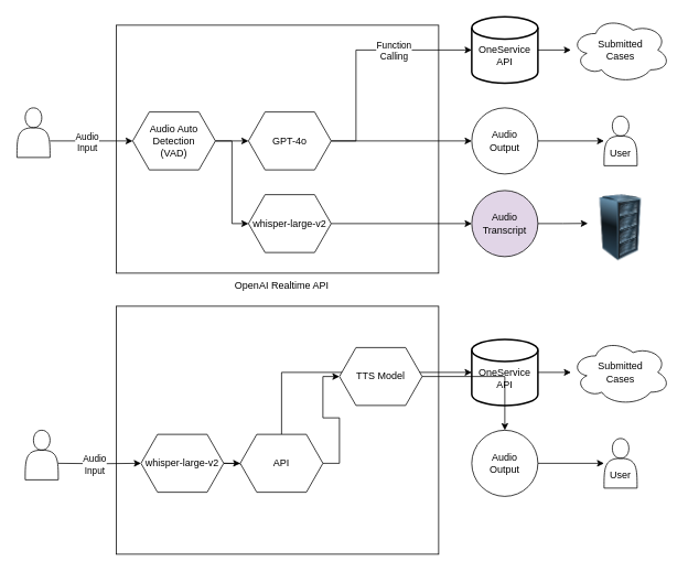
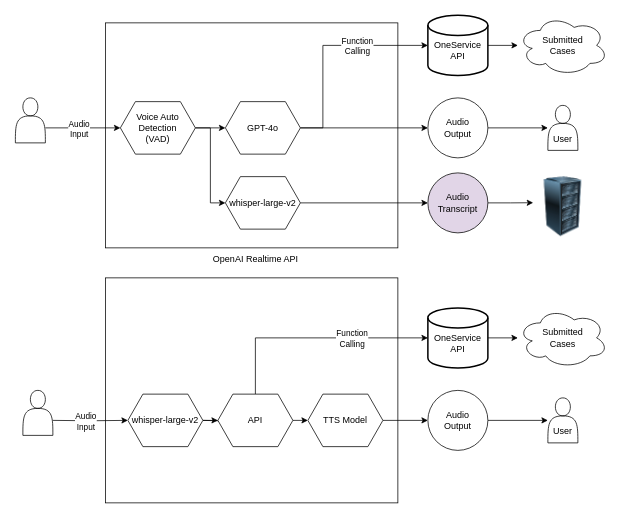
  <mxCell id="0" />
  <mxCell id="1" parent="0" />
  <mxCell id="2" value="" style="whiteSpace=wrap;html=1;" vertex="1" parent="1"><mxGeometry x="140" y="370" width="390" height="300" as="geometry" /></mxCell>
  <mxCell id="3" value="" style="whiteSpace=wrap;html=1;" parent="1" vertex="1"><mxGeometry x="140" y="30" width="390" height="300" as="geometry" /></mxCell>
  <mxCell id="4" style="edgeStyle=orthogonalEdgeStyle;rounded=0;orthogonalLoop=1;jettySize=auto;html=1;" parent="1" source="5" target="21" edge="1"><mxGeometry relative="1" as="geometry"><mxPoint x="720" y="60" as="targetPoint" /></mxGeometry></mxCell>
  <mxCell id="5" value="&lt;br&gt;OneService API" style="strokeWidth=2;html=1;shape=mxgraph.flowchart.database;whiteSpace=wrap;" parent="1" vertex="1"><mxGeometry x="570" y="20" width="80" height="80" as="geometry" /></mxCell>
  <mxCell id="6" style="edgeStyle=orthogonalEdgeStyle;rounded=0;orthogonalLoop=1;jettySize=auto;html=1;" parent="1" edge="1"><mxGeometry relative="1" as="geometry"><mxPoint x="60" y="170" as="sourcePoint" /><mxPoint x="160" y="170" as="targetPoint" /></mxGeometry></mxCell>
  <mxCell id="7" value="&lt;div&gt;Audio&lt;br&gt;Input&lt;/div&gt;" style="edgeLabel;html=1;align=center;verticalAlign=middle;resizable=0;points=[];" parent="6" vertex="1" connectable="0"><mxGeometry x="-0.115" y="-1" relative="1" as="geometry"><mxPoint as="offset" /></mxGeometry></mxCell>
  <mxCell id="8" value="" style="shape=actor;whiteSpace=wrap;html=1;" parent="1" vertex="1"><mxGeometry x="20" y="130" width="40" height="60" as="geometry" /></mxCell>
  <mxCell id="9" value="OpenAI Realtime API" style="text;html=1;align=center;verticalAlign=middle;resizable=0;points=[];autosize=1;strokeColor=none;fillColor=none;" parent="1" vertex="1"><mxGeometry x="270" y="330" width="140" height="30" as="geometry" /></mxCell>
  <mxCell id="10" value="" style="edgeStyle=orthogonalEdgeStyle;rounded=0;orthogonalLoop=1;jettySize=auto;html=1;exitX=1;exitY=0.5;exitDx=0;exitDy=0;" parent="1" source="24" target="12" edge="1"><mxGeometry relative="1" as="geometry"><mxPoint x="410" y="270" as="sourcePoint" /></mxGeometry></mxCell>
  <mxCell id="11" style="edgeStyle=orthogonalEdgeStyle;rounded=0;orthogonalLoop=1;jettySize=auto;html=1;entryX=0.005;entryY=0.435;entryDx=0;entryDy=0;entryPerimeter=0;" parent="1" source="12" target="25" edge="1"><mxGeometry relative="1" as="geometry"><mxPoint x="700" y="270" as="targetPoint" /></mxGeometry></mxCell>
  <mxCell id="12" value="Audio Transcript" style="ellipse;whiteSpace=wrap;html=1;rounded=0;fillColor=#e1d5e7;" parent="1" vertex="1"><mxGeometry x="570" y="230" width="80" height="80" as="geometry" /></mxCell>
  <mxCell id="13" style="edgeStyle=orthogonalEdgeStyle;rounded=0;orthogonalLoop=1;jettySize=auto;html=1;exitX=1;exitY=0.5;exitDx=0;exitDy=0;" parent="1" source="23" target="15" edge="1"><mxGeometry relative="1" as="geometry"><mxPoint x="410" y="170" as="sourcePoint" /></mxGeometry></mxCell>
  <mxCell id="14" style="edgeStyle=orthogonalEdgeStyle;rounded=0;orthogonalLoop=1;jettySize=auto;html=1;" parent="1" source="15" target="20" edge="1"><mxGeometry relative="1" as="geometry" /></mxCell>
  <mxCell id="15" value="Audio&lt;br&gt;Output" style="ellipse;whiteSpace=wrap;html=1;rounded=0;" parent="1" vertex="1"><mxGeometry x="570" y="130" width="80" height="80" as="geometry" /></mxCell>
  <mxCell id="16" style="edgeStyle=orthogonalEdgeStyle;rounded=0;orthogonalLoop=1;jettySize=auto;html=1;entryX=0;entryY=0.5;entryDx=0;entryDy=0;exitX=1;exitY=0.5;exitDx=0;exitDy=0;" parent="1" source="22" edge="1"><mxGeometry relative="1" as="geometry"><mxPoint x="260" y="170" as="sourcePoint" /><mxPoint x="300" y="170" as="targetPoint" /></mxGeometry></mxCell>
  <mxCell id="17" style="edgeStyle=orthogonalEdgeStyle;rounded=0;orthogonalLoop=1;jettySize=auto;html=1;entryX=0;entryY=0.5;entryDx=0;entryDy=0;exitX=1;exitY=0.5;exitDx=0;exitDy=0;" parent="1" source="22" target="24" edge="1"><mxGeometry relative="1" as="geometry"><mxPoint x="260" y="170" as="sourcePoint" /><mxPoint x="300" y="270" as="targetPoint" /></mxGeometry></mxCell>
  <mxCell id="18" style="edgeStyle=orthogonalEdgeStyle;rounded=0;orthogonalLoop=1;jettySize=auto;html=1;entryX=0;entryY=0.5;entryDx=0;entryDy=0;entryPerimeter=0;exitX=1;exitY=0.5;exitDx=0;exitDy=0;" parent="1" source="23" target="5" edge="1"><mxGeometry relative="1" as="geometry"><mxPoint x="410" y="170.011" as="sourcePoint" /><Array as="points"><mxPoint x="430" y="170" /><mxPoint x="430" y="60" /></Array></mxGeometry></mxCell>
  <mxCell id="19" value="Function&lt;br&gt;Calling" style="edgeLabel;html=1;align=center;verticalAlign=middle;resizable=0;points=[];" parent="18" vertex="1" connectable="0"><mxGeometry x="0.504" y="-3" relative="1" as="geometry"><mxPoint x="-26" y="-3" as="offset" /></mxGeometry></mxCell>
  <mxCell id="20" value="&lt;br&gt;&lt;br&gt;User" style="shape=actor;whiteSpace=wrap;html=1;" parent="1" vertex="1"><mxGeometry x="730" y="140" width="40" height="60" as="geometry" /></mxCell>
  <mxCell id="21" value="Submitted&lt;br&gt;Cases" style="ellipse;shape=cloud;whiteSpace=wrap;html=1;" parent="1" vertex="1"><mxGeometry x="690" y="20" width="120" height="80" as="geometry" /></mxCell>
- <mxCell id="22" value="Audio Auto&lt;br&gt;Detection&lt;br&gt;(VAD)" style="shape=hexagon;perimeter=hexagonPerimeter2;whiteSpace=wrap;html=1;fixedSize=1;" parent="1" vertex="1"><mxGeometry x="160" y="135" width="100" height="70" as="geometry" /></mxCell>
+ <mxCell id="22" value="Voice Auto&lt;br&gt;Detection&lt;br&gt;(VAD)" style="shape=hexagon;perimeter=hexagonPerimeter2;whiteSpace=wrap;html=1;fixedSize=1;" parent="1" vertex="1"><mxGeometry x="160" y="135" width="100" height="70" as="geometry" /></mxCell>
  <mxCell id="23" value="GPT-4o" style="shape=hexagon;perimeter=hexagonPerimeter2;whiteSpace=wrap;html=1;fixedSize=1;" parent="1" vertex="1"><mxGeometry x="300" y="135" width="100" height="70" as="geometry" /></mxCell>
  <mxCell id="24" value="whisper-large-v2" style="shape=hexagon;perimeter=hexagonPerimeter2;whiteSpace=wrap;html=1;fixedSize=1;" parent="1" vertex="1"><mxGeometry x="300" y="235" width="100" height="70" as="geometry" /></mxCell>
  <mxCell id="25" value="" style="image;html=1;image=img/lib/clip_art/computers/Server_Rack_128x128.png" parent="1" vertex="1"><mxGeometry x="710" y="235" width="80" height="80" as="geometry" /></mxCell>
  <mxCell id="26" style="edgeStyle=orthogonalEdgeStyle;rounded=0;orthogonalLoop=1;jettySize=auto;html=1;" edge="1" parent="1" source="27" target="38"><mxGeometry relative="1" as="geometry"><mxPoint x="730" y="450" as="targetPoint" /></mxGeometry></mxCell>
  <mxCell id="27" value="&lt;br&gt;OneService API" style="strokeWidth=2;html=1;shape=mxgraph.flowchart.database;whiteSpace=wrap;" vertex="1" parent="1"><mxGeometry x="570" y="410" width="80" height="80" as="geometry" /></mxCell>
  <mxCell id="28" style="edgeStyle=orthogonalEdgeStyle;rounded=0;orthogonalLoop=1;jettySize=auto;html=1;entryX=0;entryY=0.5;entryDx=0;entryDy=0;" edge="1" parent="1" target="41"><mxGeometry relative="1" as="geometry"><mxPoint x="70" y="560" as="sourcePoint" /><mxPoint x="170" y="560" as="targetPoint" /></mxGeometry></mxCell>
  <mxCell id="29" value="&lt;div&gt;Audio&lt;br&gt;Input&lt;/div&gt;" style="edgeLabel;html=1;align=center;verticalAlign=middle;resizable=0;points=[];" vertex="1" connectable="0" parent="28"><mxGeometry x="-0.115" y="-1" relative="1" as="geometry"><mxPoint as="offset" /></mxGeometry></mxCell>
  <mxCell id="30" value="" style="shape=actor;whiteSpace=wrap;html=1;" vertex="1" parent="1"><mxGeometry x="30" y="520" width="40" height="60" as="geometry" /></mxCell>
  <mxCell id="31" style="edgeStyle=orthogonalEdgeStyle;rounded=0;orthogonalLoop=1;jettySize=auto;html=1;exitX=1;exitY=0.5;exitDx=0;exitDy=0;" edge="1" parent="1" source="43" target="33"><mxGeometry relative="1" as="geometry"><mxPoint x="525" y="560" as="sourcePoint" /></mxGeometry></mxCell>
  <mxCell id="32" style="edgeStyle=orthogonalEdgeStyle;rounded=0;orthogonalLoop=1;jettySize=auto;html=1;" edge="1" parent="1" source="33" target="37"><mxGeometry relative="1" as="geometry" /></mxCell>
  <mxCell id="33" value="Audio&lt;br&gt;Output" style="ellipse;whiteSpace=wrap;html=1;rounded=0;" vertex="1" parent="1"><mxGeometry x="570" y="520" width="80" height="80" as="geometry" /></mxCell>
  <mxCell id="34" style="edgeStyle=orthogonalEdgeStyle;rounded=0;orthogonalLoop=1;jettySize=auto;html=1;entryX=0;entryY=0.5;entryDx=0;entryDy=0;exitX=1;exitY=0.5;exitDx=0;exitDy=0;" edge="1" parent="1"><mxGeometry relative="1" as="geometry"><mxPoint x="270" y="560" as="sourcePoint" /><mxPoint x="310" y="560" as="targetPoint" /></mxGeometry></mxCell>
  <mxCell id="35" style="edgeStyle=orthogonalEdgeStyle;rounded=0;orthogonalLoop=1;jettySize=auto;html=1;entryX=0;entryY=0.5;entryDx=0;entryDy=0;entryPerimeter=0;exitX=0.5;exitY=0;exitDx=0;exitDy=0;" edge="1" parent="1" source="40" target="27"><mxGeometry relative="1" as="geometry"><mxPoint x="420" y="560.011" as="sourcePoint" /><Array as="points" /></mxGeometry></mxCell>
  <mxCell id="36" value="Function&lt;br&gt;Calling" style="edgeLabel;html=1;align=center;verticalAlign=middle;resizable=0;points=[];" vertex="1" connectable="0" parent="35"><mxGeometry x="0.504" y="-3" relative="1" as="geometry"><mxPoint x="-26" y="-3" as="offset" /></mxGeometry></mxCell>
  <mxCell id="37" value="&lt;br&gt;&lt;br&gt;User" style="shape=actor;whiteSpace=wrap;html=1;" vertex="1" parent="1"><mxGeometry x="730" y="530" width="40" height="60" as="geometry" /></mxCell>
  <mxCell id="38" value="Submitted&lt;br&gt;Cases" style="ellipse;shape=cloud;whiteSpace=wrap;html=1;" vertex="1" parent="1"><mxGeometry x="690" y="410" width="120" height="80" as="geometry" /></mxCell>
  <mxCell id="39" style="edgeStyle=orthogonalEdgeStyle;rounded=0;orthogonalLoop=1;jettySize=auto;html=1;entryX=0;entryY=0.5;entryDx=0;entryDy=0;exitX=1;exitY=0.5;exitDx=0;exitDy=0;" edge="1" parent="1" source="41" target="40"><mxGeometry relative="1" as="geometry"><mxPoint x="270" y="560" as="sourcePoint" /></mxGeometry></mxCell>
  <mxCell id="40" value="API" style="shape=hexagon;perimeter=hexagonPerimeter2;whiteSpace=wrap;html=1;fixedSize=1;" vertex="1" parent="1"><mxGeometry x="290" y="525" width="100" height="70" as="geometry" /></mxCell>
  <mxCell id="41" value="whisper-large-v2" style="shape=hexagon;perimeter=hexagonPerimeter2;whiteSpace=wrap;html=1;fixedSize=1;" vertex="1" parent="1"><mxGeometry x="170" y="525" width="100" height="70" as="geometry" /></mxCell>
  <mxCell id="42" value="" style="edgeStyle=orthogonalEdgeStyle;rounded=0;orthogonalLoop=1;jettySize=auto;html=1;exitX=1;exitY=0.5;exitDx=0;exitDy=0;entryX=0;entryY=0.5;entryDx=0;entryDy=0;" edge="1" parent="1" source="40" target="43"><mxGeometry relative="1" as="geometry"><mxPoint x="410" y="560" as="sourcePoint" /><mxPoint x="425.016" y="560.029" as="targetPoint" /></mxGeometry></mxCell>
- <mxCell id="43" value="TTS Model" style="shape=hexagon;perimeter=hexagonPerimeter2;whiteSpace=wrap;html=1;fixedSize=1;" vertex="1" parent="1"><mxGeometry x="410" y="420" width="100" height="70" as="geometry" /></mxCell>
+ <mxCell id="43" value="TTS Model" style="shape=hexagon;perimeter=hexagonPerimeter2;whiteSpace=wrap;html=1;fixedSize=1;" vertex="1" parent="1"><mxGeometry x="410" y="525" width="100" height="70" as="geometry" /></mxCell>
